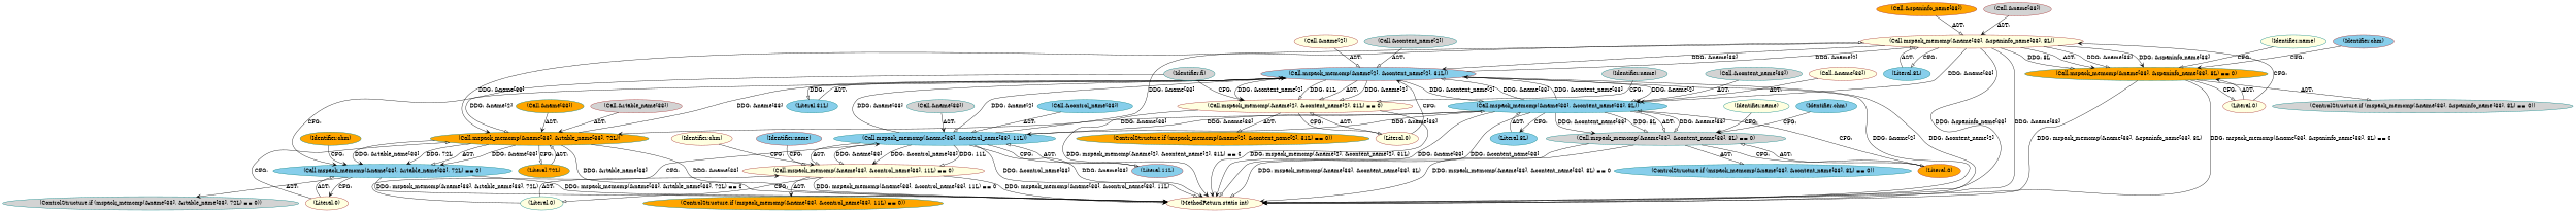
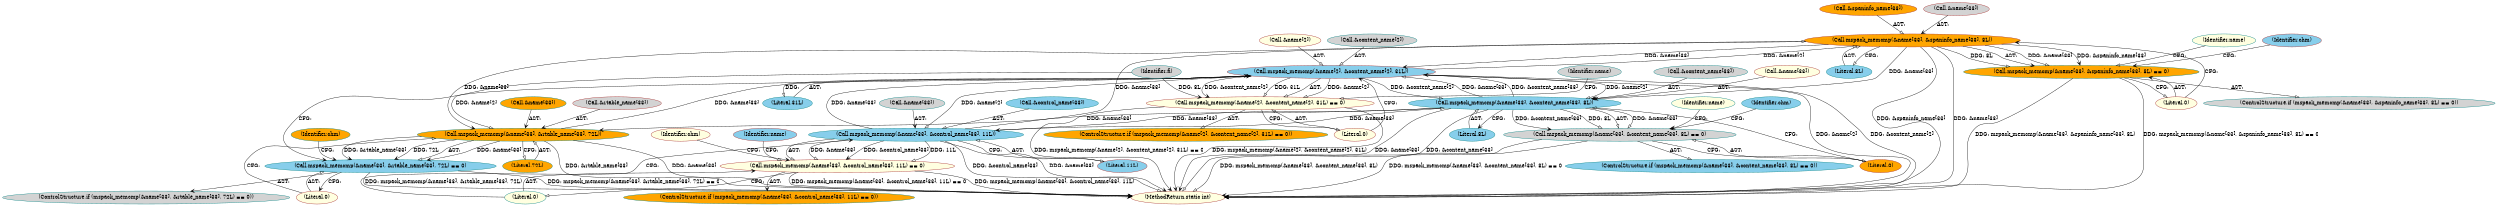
  digraph {
    node [color=teal fillcolor=skyblue style=filled]
    edge [arrowhead=onormal]
-   n1 [color=brown fillcolor=lightyellow label="(Call,mspack_memcmp(&name[33], &spaninfo_name[33], 8L))"]
+   n1 [color=brown fillcolor=orange label="(Call,mspack_memcmp(&name[33], &spaninfo_name[33], 8L))"]
    n2 [color=brown label="(Call,mspack_memcmp(&name[2], &content_name[2], 31L))"]
    n3 [label="(Call,mspack_memcmp(&name[33], &content_name[33], 8L))"]
    n4 [fillcolor=orange label="(Call,mspack_memcmp(&name[33], &rtable_name[33], 72L))"]
    n5 [fillcolor=orange label="(Call,mspack_memcmp(&name[33], &spaninfo_name[33], 8L) == 0)"]
    n6 [label="(Literal,8L)"]
    n7 [color=brown fillcolor=lightyellow label="(MethodReturn,static int)"]
    n8 [label="(Call,mspack_memcmp(&name[33], &control_name[33], 11L))"]
    n9 [color=brown fillcolor=lightyellow label="(Call,mspack_memcmp(&name[2], &content_name[2], 31L) == 0)"]
    n10 [label="(Literal,31L)"]
    n11 [fillcolor=lightgrey label="(Call,mspack_memcmp(&name[33], &content_name[33], 8L) == 0)"]
    n12 [label="(Literal,8L)"]
    n13 [label="(Call,mspack_memcmp(&name[33], &rtable_name[33], 72L) == 0)"]
    n14 [fillcolor=orange label="(Literal,72L)"]
    n15 [fillcolor=lightgrey label="(ControlStructure,if (mspack_memcmp(&name[33], &spaninfo_name[33], 8L) == 0))"]
    n16 [color=brown fillcolor=lightyellow label="(Literal,0)"]
    n17 [color=brown fillcolor=lightyellow label="(Call,mspack_memcmp(&name[33], &control_name[33], 11L) == 0)"]
    n18 [color=brown label="(Literal,11L)"]
    n19 [fillcolor=orange label="(ControlStructure,if (mspack_memcmp(&name[2], &content_name[2], 31L) == 0))"]
    n20 [color=brown fillcolor=lightyellow label="(Literal,0)"]
    n21 [label="(ControlStructure,if (mspack_memcmp(&name[33], &content_name[33], 8L) == 0))"]
    n22 [color=brown fillcolor=orange label="(Literal,0)"]
    n23 [fillcolor=orange label="(ControlStructure,if (mspack_memcmp(&name[33], &control_name[33], 11L) == 0))"]
    n24 [fillcolor=lightyellow label="(Literal,0)"]
    n25 [fillcolor=lightgrey label="(ControlStructure,if (mspack_memcmp(&name[33], &rtable_name[33], 72L) == 0))"]
    n26 [color=brown fillcolor=lightyellow label="(Literal,0)"]
    n27 [color=brown fillcolor=orange label="(Call,&spaninfo_name[33])"]
    n28 [fillcolor=lightgrey label="(Call,&content_name[33])"]
    n29 [fillcolor=lightgrey label="(Identifier,fi)"]
    n30 [color=brown label="(Identifier,chm)"]
    n31 [fillcolor=lightyellow label="(Identifier,name)"]
    n32 [color=brown fillcolor=lightyellow label="(Identifier,chm)"]
    n33 [color=brown label="(Identifier,name)"]
    n34 [fillcolor=orange label="(Identifier,chm)"]
    n35 [color=brown fillcolor=lightyellow label="(Call,&name[2])"]
    n36 [fillcolor=lightgrey label="(Identifier,name)"]
    n37 [fillcolor=orange label="(Call,&name[33])"]
    n38 [fillcolor=lightgrey label="(Call,&content_name[2])"]
    n39 [color=brown fillcolor=lightgrey label="(Call,&name[33])"]
    n40 [label="(Identifier,chm)"]
    n41 [color=brown fillcolor=lightgrey label="(Call,&rtable_name[33])"]
    n42 [fillcolor=lightyellow label="(Identifier,name)"]
    n43 [color=brown fillcolor=lightyellow label="(Call,&name[33])"]
    n44 [label="(Call,&control_name[33])"]
    n45 [fillcolor=lightgrey label="(Call,&name[33])"]
    n1 -> n2 [arrowhead=vee label="DDG: &name[33]"]
    n1 -> n3 [arrowhead=vee label="DDG: &name[33]"]
    n1 -> n4 [arrowhead=vee label="DDG: &name[33]"]
    n1 -> n5 [arrowhead=vee label="AST: "]
    n1 -> n5 [label="DDG: &name[33]"]
    n1 -> n5 [arrowhead=vee label="DDG: &spaninfo_name[33]"]
    n1 -> n5 [label="DDG: 8L"]
    n1 -> n6 [label="CFG: "]
    n1 -> n7 [arrowhead=vee label="DDG: &spaninfo_name[33]"]
    n1 -> n7 [arrowhead=vee label="DDG: &name[33]"]
    n2 -> n1 [label="DDG: &name[2]"]
    n2 -> n3 [label="DDG: &name[2]"]
    n2 -> n3 [label="DDG: &content_name[2]"]
    n2 -> n4 [label="DDG: &name[2]"]
    n2 -> n7 [label="DDG: &name[2]"]
    n2 -> n7 [label="DDG: &content_name[2]"]
    n2 -> n8 [label="DDG: &name[2]"]
    n2 -> n9 [label="AST: "]
    n2 -> n9 [label="DDG: &name[2]"]
    n2 -> n9 [arrowhead=vee label="DDG: &content_name[2]"]
    n2 -> n9 [label="DDG: 31L"]
    n2 -> n10 [label="DDG: "]
    n3 -> n2 [label="DDG: &name[33]"]
    n3 -> n2 [arrowhead=vee label="DDG: &content_name[33]"]
    n3 -> n4 [arrowhead=vee label="DDG: &name[33]"]
    n3 -> n7 [arrowhead=vee label="DDG: &name[33]"]
    n3 -> n7 [label="DDG: &content_name[33]"]
    n3 -> n8 [arrowhead=vee label="DDG: &name[33]"]
    n3 -> n11 [label="AST: "]
    n3 -> n11 [label="DDG: &name[33]"]
    n3 -> n11 [arrowhead=vee label="DDG: &content_name[33]"]
    n3 -> n11 [label="DDG: 8L"]
    n3 -> n12 [arrowhead=vee label="CFG: "]
    n4 -> n2 [arrowhead=vee label="DDG: &name[33]"]
    n4 -> n7 [label="DDG: &rtable_name[33]"]
    n4 -> n7 [arrowhead=vee label="DDG: &name[33]"]
    n4 -> n13 [label="AST: "]
    n4 -> n13 [arrowhead=vee label="DDG: &name[33]"]
    n4 -> n13 [arrowhead=vee label="DDG: &rtable_name[33]"]
    n4 -> n13 [arrowhead=vee label="DDG: 72L"]
    n4 -> n14 [label="CFG: "]
    n5 -> n7 [label="DDG: mspack_memcmp(&name[33], &spaninfo_name[33], 8L)"]
    n5 -> n7 [arrowhead=vee label="DDG: mspack_memcmp(&name[33], &spaninfo_name[33], 8L) == 0"]
    n5 -> n15 [label="AST: "]
    n5 -> n16 [label="CFG: "]
    n6 -> n1 [label="AST: "]
    n8 -> n1 [label="DDG: &name[33]"]
    n8 -> n2 [arrowhead=vee label="DDG: &name[33]"]
    n8 -> n3 [label="DDG: &name[33]"]
    n8 -> n7 [label="DDG: &control_name[33]"]
    n8 -> n7 [arrowhead=vee label="DDG: &name[33]"]
    n8 -> n17 [label="AST: "]
    n8 -> n17 [label="DDG: &name[33]"]
    n8 -> n17 [arrowhead=vee label="DDG: &control_name[33]"]
    n8 -> n17 [label="DDG: 11L"]
    n8 -> n18 [label="CFG: "]
    n9 -> n7 [arrowhead=vee label="DDG: mspack_memcmp(&name[2], &content_name[2], 31L) == 0"]
    n9 -> n7 [arrowhead=vee label="DDG: mspack_memcmp(&name[2], &content_name[2], 31L)"]
    n9 -> n19 [label="AST: "]
    n9 -> n20 [label="CFG: "]
    n10 -> n2 [arrowhead=vee label="AST: "]
    n11 -> n7 [label="DDG: mspack_memcmp(&name[33], &content_name[33], 8L)"]
    n11 -> n7 [arrowhead=vee label="DDG: mspack_memcmp(&name[33], &content_name[33], 8L) == 0"]
    n11 -> n21 [label="AST: "]
    n11 -> n22 [label="CFG: "]
    n12 -> n3 [label="AST: "]
    n13 -> n7 [arrowhead=vee label="DDG: mspack_memcmp(&name[33], &rtable_name[33], 72L) == 0"]
    n13 -> n7 [arrowhead=vee label="DDG: mspack_memcmp(&name[33], &rtable_name[33], 72L)"]
    n13 -> n25 [arrowhead=vee label="AST: "]
    n13 -> n26 [arrowhead=vee label="CFG: "]
    n14 -> n4 [label="AST: "]
    n16 -> n1 [arrowhead=vee label="CFG: "]
    n16 -> n5 [arrowhead=vee label="AST: "]
    n17 -> n7 [label="DDG: mspack_memcmp(&name[33], &control_name[33], 11L) == 0"]
    n17 -> n7 [arrowhead=vee label="DDG: mspack_memcmp(&name[33], &control_name[33], 11L)"]
    n17 -> n23 [arrowhead=vee label="AST: "]
    n17 -> n24 [label="CFG: "]
    n18 -> n8 [label="AST: "]
    n20 -> n2 [arrowhead=vee label="CFG: "]
    n20 -> n9 [label="AST: "]
    n22 -> n3 [label="CFG: "]
    n22 -> n11 [label="AST: "]
    n24 -> n8 [arrowhead=vee label="CFG: "]
    n24 -> n17 [arrowhead=vee label="AST: "]
    n26 -> n4 [label="CFG: "]
    n26 -> n13 [label="AST: "]
    n27 -> n1 [label="AST: "]
    n28 -> n3 [arrowhead=vee label="AST: "]
-   n29 -> n9 [arrowhead=vee label="CFG: "]
+   n29 -> n9 [arrowhead=vee label="DDG: 8L"]
    n29 -> n13 [arrowhead=vee label="CFG: "]
    n30 -> n5 [arrowhead=vee label="CFG: "]
    n31 -> n5 [label="CFG: "]
    n32 -> n17 [arrowhead=vee label="CFG: "]
    n33 -> n17 [label="CFG: "]
    n34 -> n13 [arrowhead=vee label="CFG: "]
    n35 -> n2 [label="AST: "]
    n36 -> n9 [label="CFG: "]
    n37 -> n4 [arrowhead=vee label="AST: "]
    n38 -> n2 [label="AST: "]
    n39 -> n1 [arrowhead=vee label="AST: "]
    n40 -> n11 [arrowhead=vee label="CFG: "]
    n41 -> n4 [arrowhead=vee label="AST: "]
    n42 -> n11 [arrowhead=vee label="CFG: "]
    n43 -> n3 [arrowhead=vee label="AST: "]
    n44 -> n8 [label="AST: "]
    n45 -> n8 [arrowhead=vee label="AST: "]
  }
